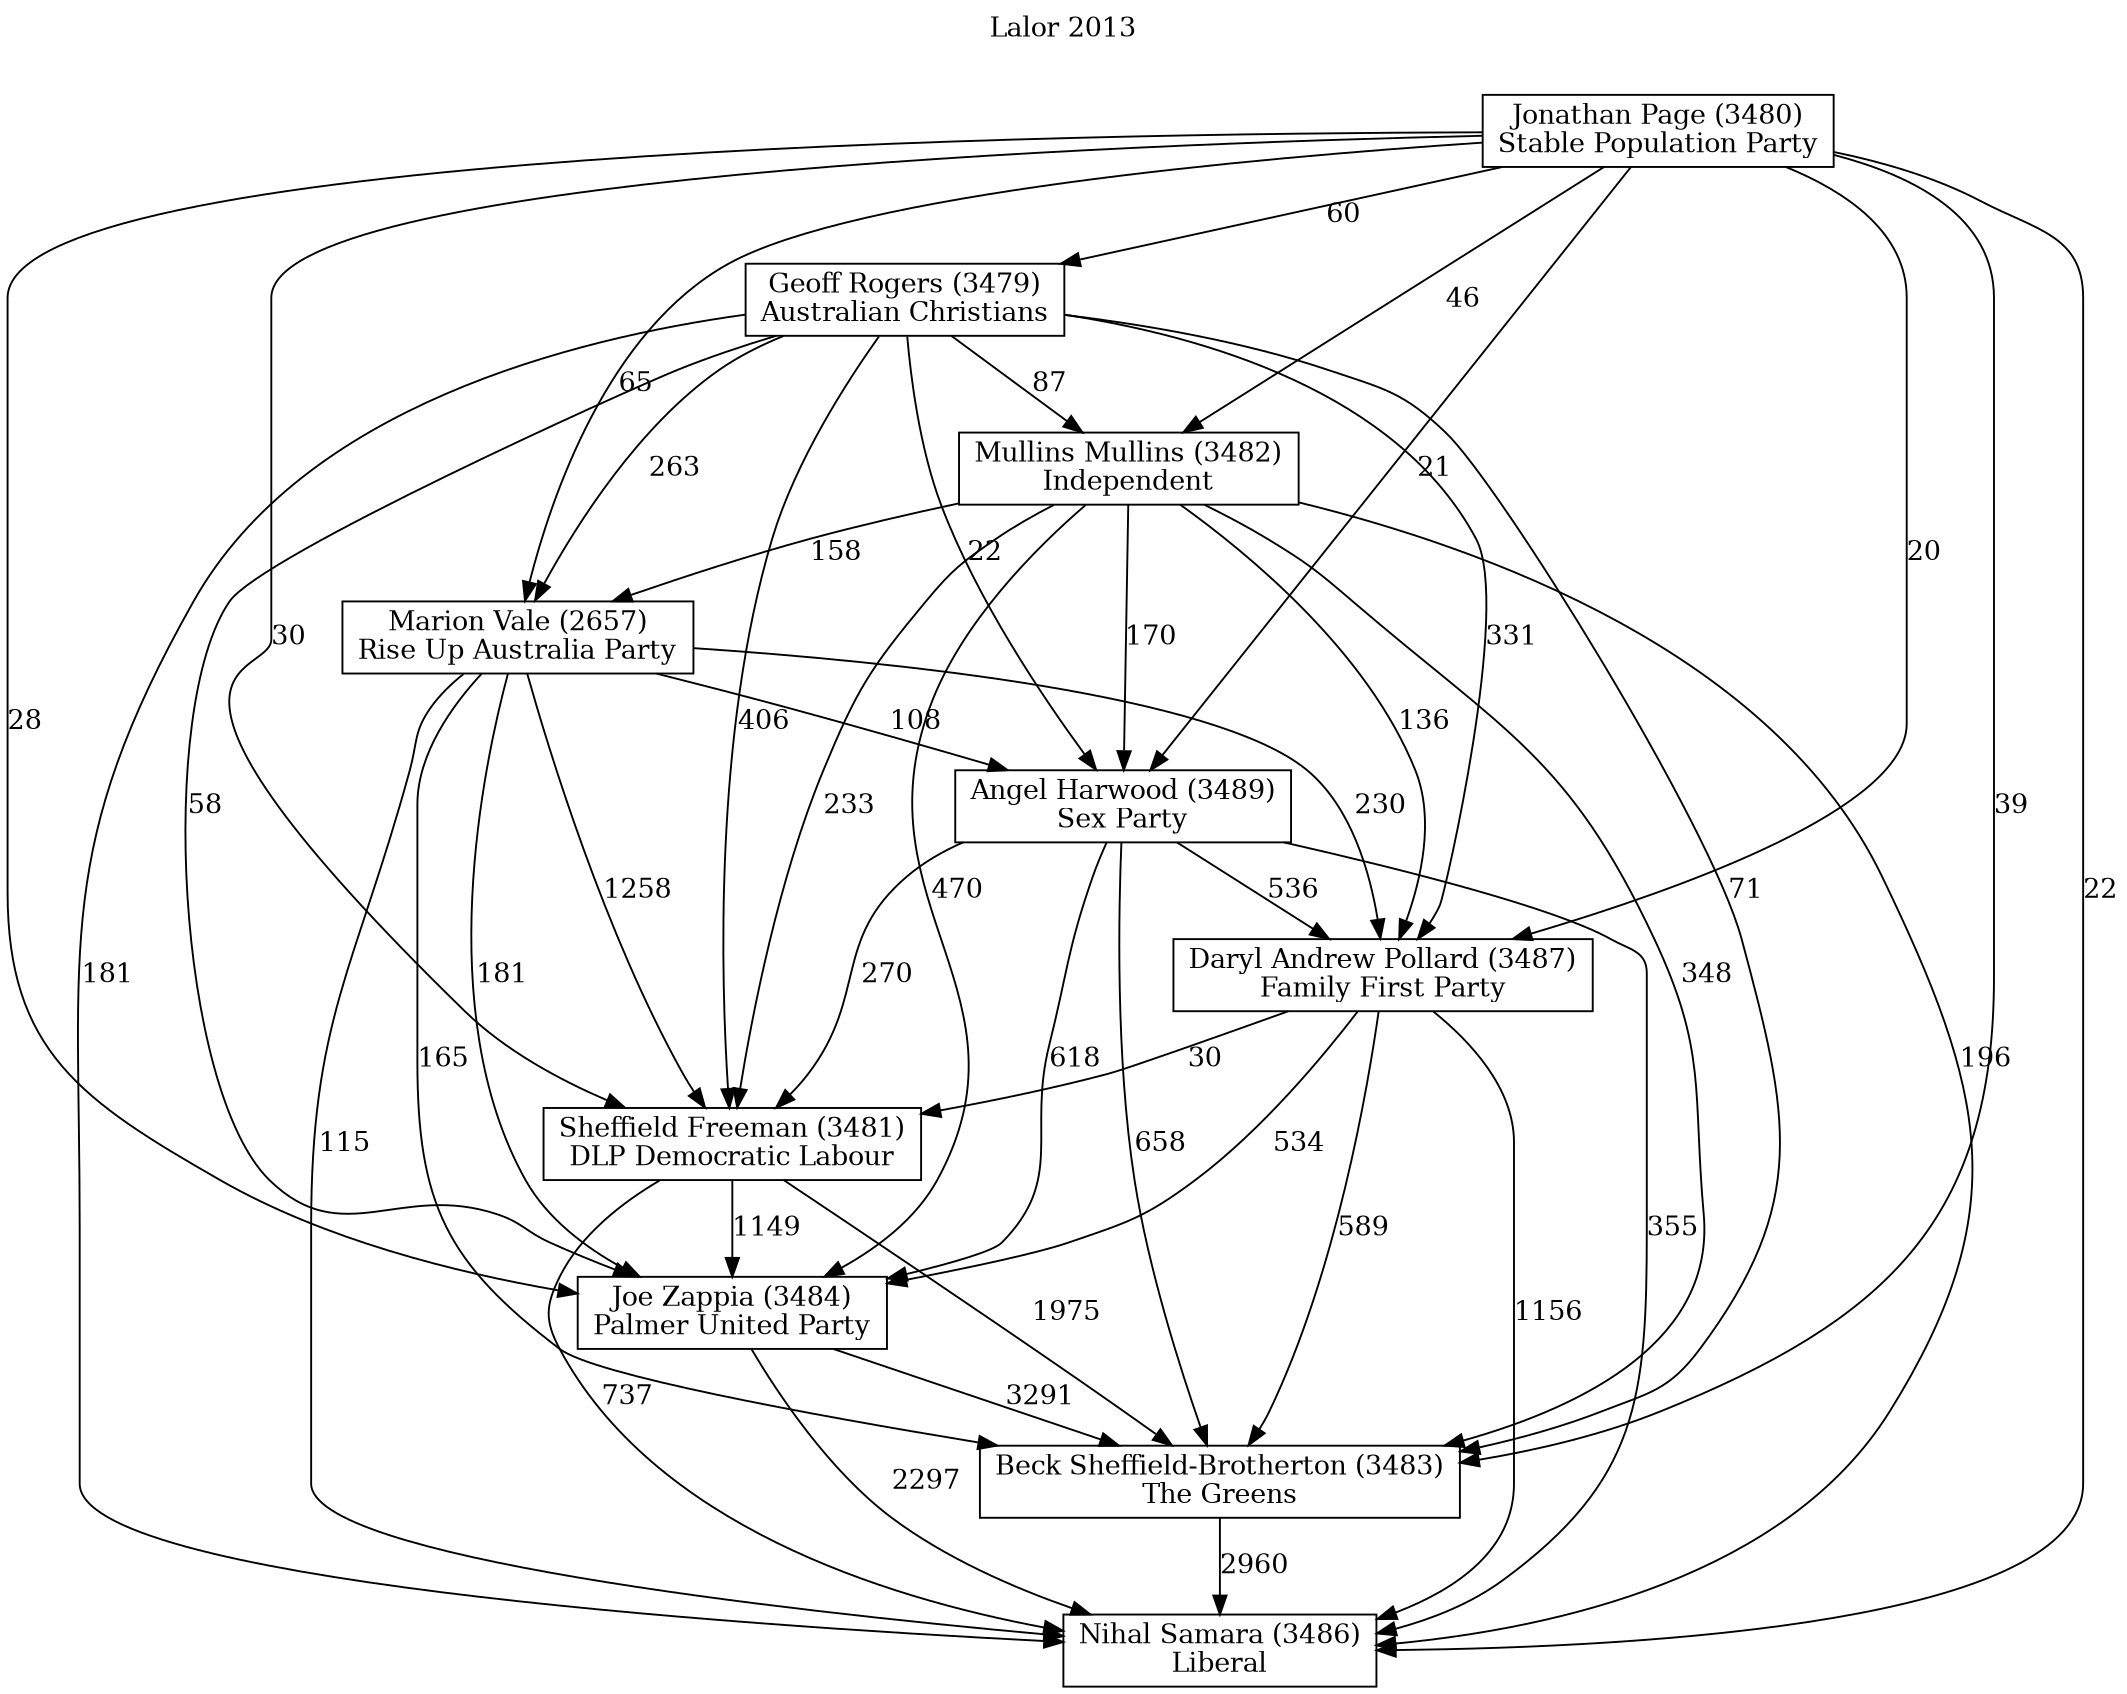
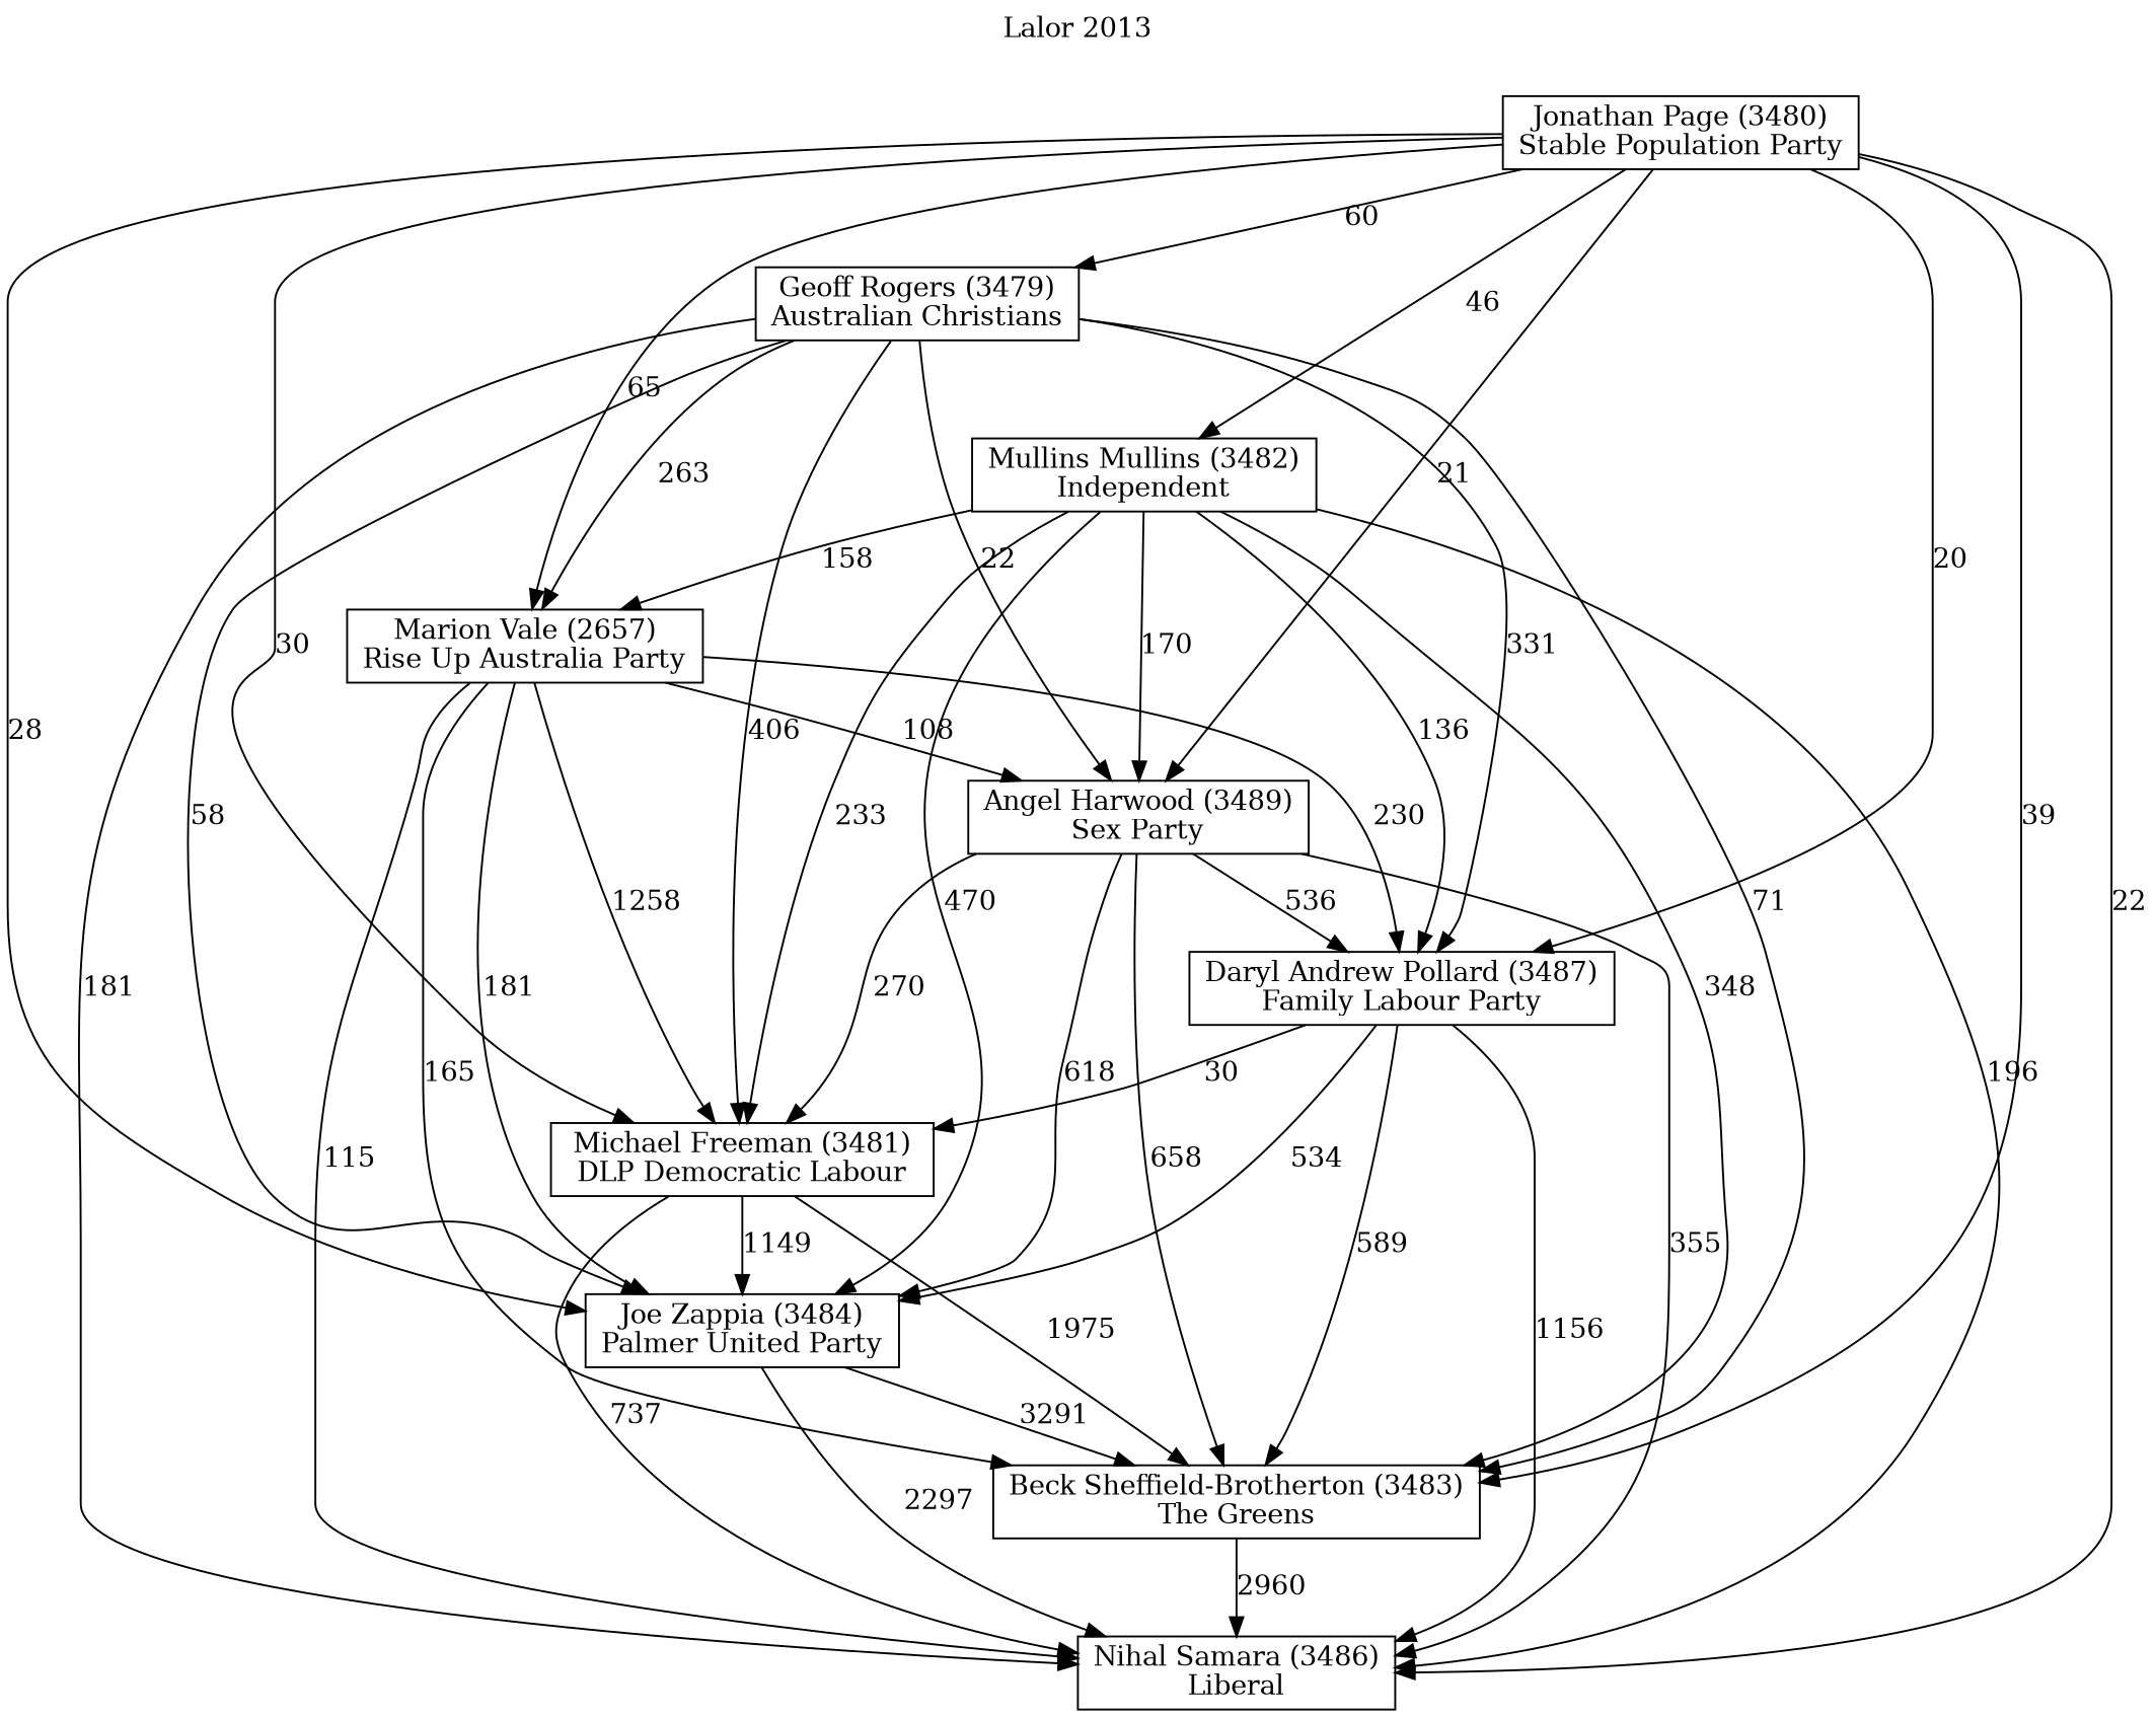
  digraph {
    label="Lalor 2013"
    labelloc=t
    mclimit=10
    node [shape=box]
    n1 [label="Nihal Samara (3486)\nLiberal"]
    n2 [label="Beck Sheffield-Brotherton (3483)\nThe Greens"]
    n3 [label="Joe Zappia (3484)\nPalmer United Party"]
-   n4 [label="Sheffield Freeman (3481)\nDLP Democratic Labour"]
-   n5 [label="Daryl Andrew Pollard (3487)\nFamily First Party"]
+   n4 [label="Michael Freeman (3481)\nDLP Democratic Labour"]
+   n5 [label="Daryl Andrew Pollard (3487)\nFamily Labour Party"]
    n6 [label="Angel Harwood (3489)\nSex Party"]
    n7 [label="Marion Vale (2657)\nRise Up Australia Party"]
    n8 [label="Mullins Mullins (3482)\nIndependent"]
    n9 [label="Geoff Rogers (3479)\nAustralian Christians"]
    n10 [label="Jonathan Page (3480)\nStable Population Party"]
    n2 -> n1 [label=2960]
    n3 -> n1 [label=2297]
    n3 -> n2 [label=3291]
    n4 -> n1 [label=737]
    n4 -> n2 [label=1975]
    n4 -> n3 [label=1149]
    n5 -> n1 [label=1156]
    n5 -> n2 [label=589]
    n5 -> n3 [label=534]
    n5 -> n4 [label=30]
    n6 -> n1 [label=355]
    n6 -> n2 [label=658]
    n6 -> n3 [label=618]
    n6 -> n4 [label=270]
    n6 -> n5 [label=536]
    n7 -> n1 [label=115]
    n7 -> n2 [label=165]
    n7 -> n3 [label=181]
    n7 -> n4 [label=1258]
    n7 -> n5 [label=230]
    n7 -> n6 [label=108]
    n8 -> n1 [label=196]
    n8 -> n2 [label=348]
    n8 -> n3 [label=470]
    n8 -> n4 [label=233]
    n8 -> n5 [label=136]
    n8 -> n6 [label=170]
    n8 -> n7 [label=158]
    n9 -> n1 [label=181]
    n9 -> n2 [label=71]
    n9 -> n3 [label=58]
    n9 -> n4 [label=406]
    n9 -> n5 [label=331]
    n9 -> n6 [label=22]
    n9 -> n7 [label=263]
-   n9 -> n8 [label=87]
    n10 -> n1 [label=22]
    n10 -> n2 [label=39]
    n10 -> n3 [label=28]
    n10 -> n4 [label=30]
    n10 -> n5 [label=20]
    n10 -> n6 [label=21]
    n10 -> n7 [label=65]
    n10 -> n8 [label=46]
    n10 -> n9 [label=60]
  }
